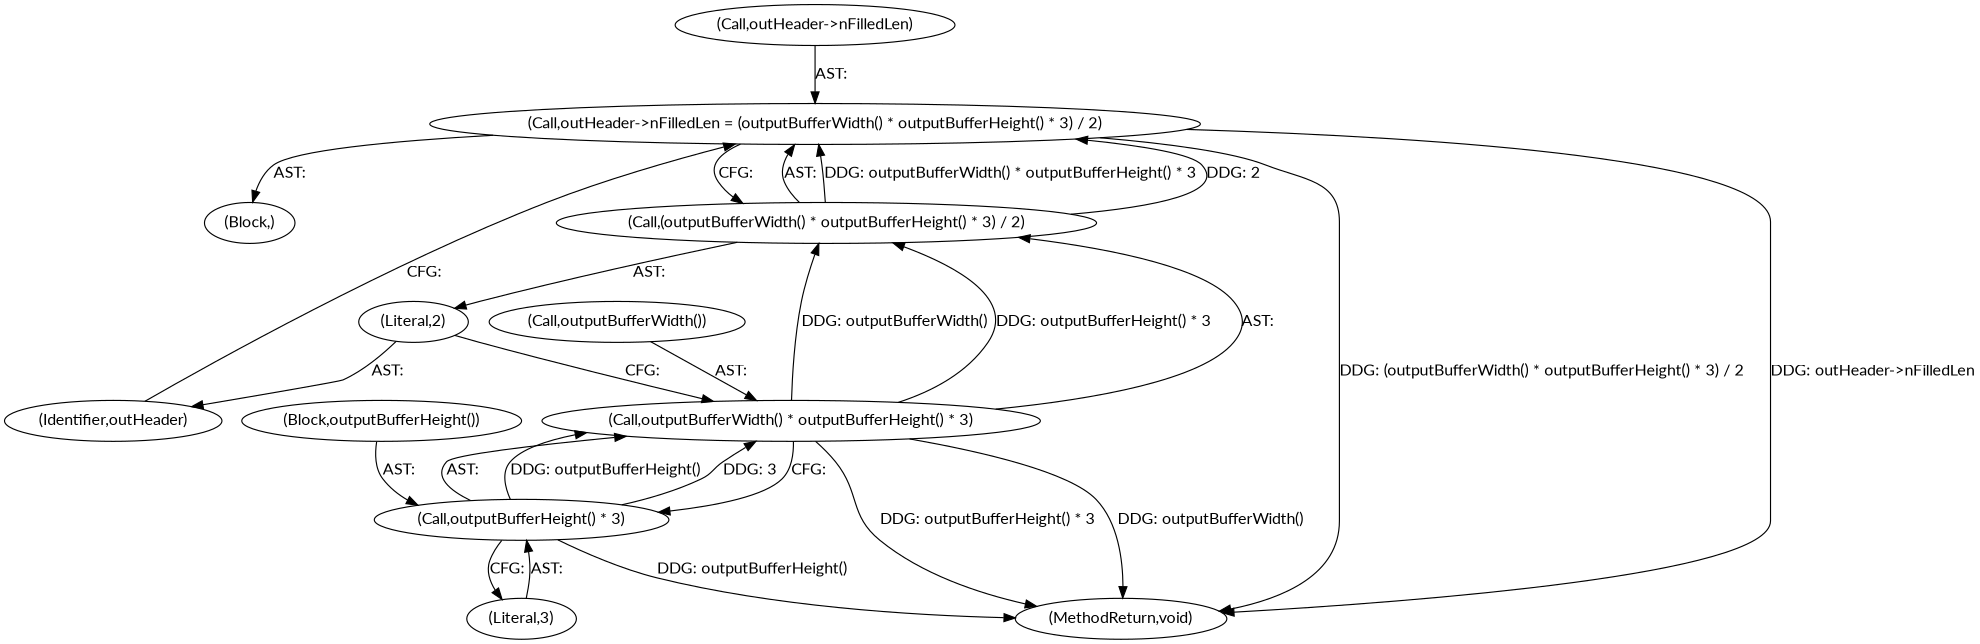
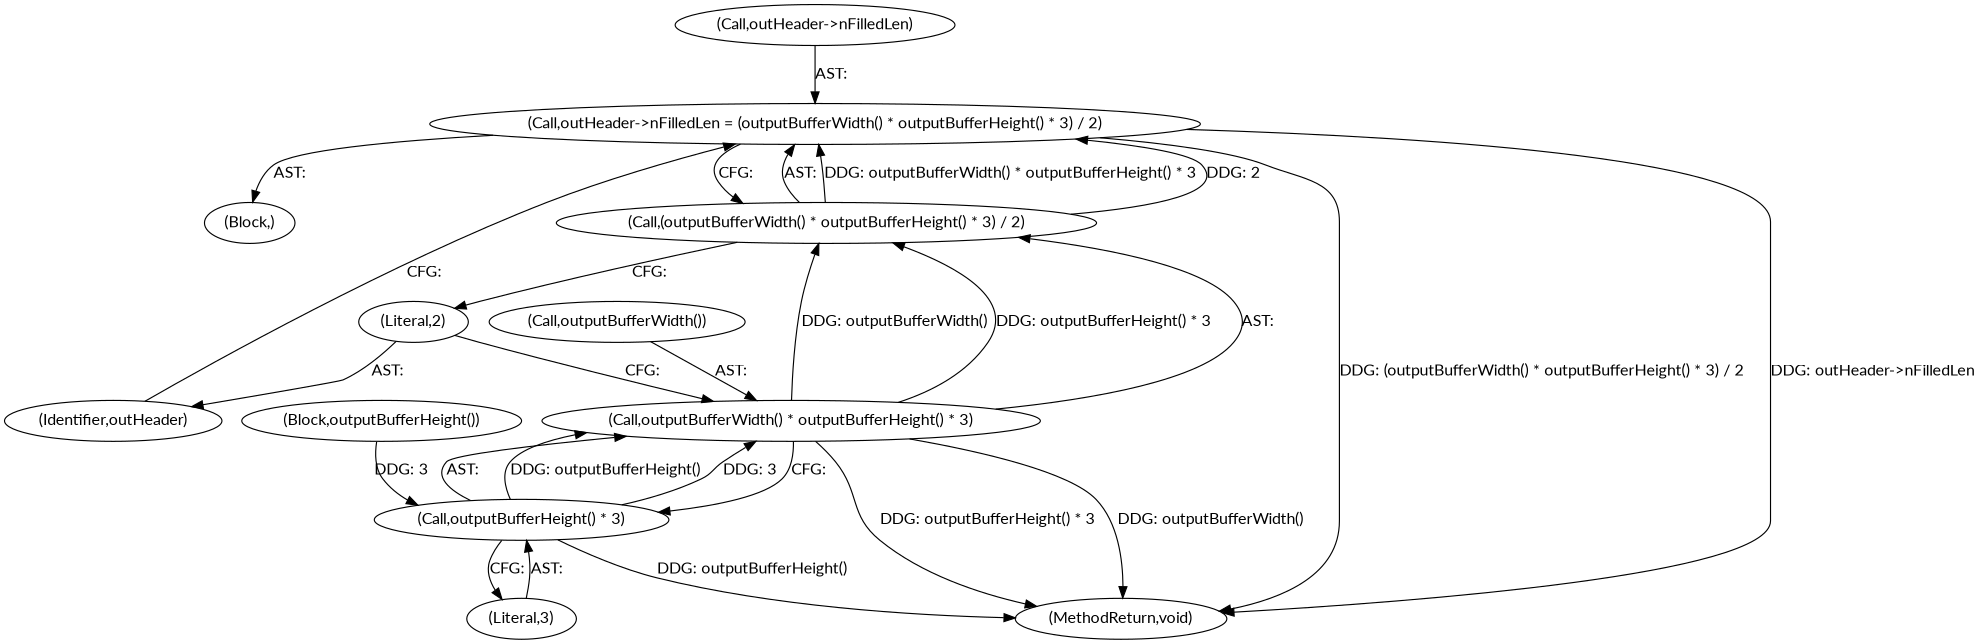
  digraph {
    fontname=Lato
    node [fontname=Lato]
    edge [fontname=Lato]
    n1 [label="(Call,outHeader->nFilledLen = (outputBufferWidth() * outputBufferHeight() * 3) / 2)"]
    n2 [label="(Call,(outputBufferWidth() * outputBufferHeight() * 3) / 2)"]
    n3 [label="(Block,)"]
    n4 [label="(MethodReturn,void)"]
    n5 [label="(Literal,2)"]
    n6 [label="(Call,outputBufferWidth() * outputBufferHeight() * 3)"]
    n7 [label="(Identifier,outHeader)"]
    n8 [label="(Call,outputBufferHeight() * 3)"]
    n9 [label="(Literal,3)"]
    n10 [label="(Block,outputBufferHeight())"]
    n11 [label="(Call,outputBufferWidth())"]
    n12 [label="(Call,outHeader->nFilledLen)"]
    n1 -> n2 [label="CFG: "]
    n1 -> n3 [label="AST: "]
    n1 -> n4 [label="DDG: (outputBufferWidth() * outputBufferHeight() * 3) / 2"]
    n1 -> n4 [label="DDG: outHeader->nFilledLen"]
    n2 -> n1 [label="AST: "]
    n2 -> n1 [label="DDG: outputBufferWidth() * outputBufferHeight() * 3"]
    n2 -> n1 [label="DDG: 2"]
-   n2 -> n5 [label="AST: "]
+   n2 -> n5 [label="CFG: "]
    n5 -> n6 [label="CFG: "]
    n5 -> n7 [label="AST: "]
    n6 -> n2 [label="AST: "]
    n6 -> n2 [label="DDG: outputBufferWidth()"]
    n6 -> n2 [label="DDG: outputBufferHeight() * 3"]
    n6 -> n4 [label="DDG: outputBufferHeight() * 3"]
    n6 -> n4 [label="DDG: outputBufferWidth()"]
    n6 -> n8 [label="CFG: "]
    n7 -> n1 [label="CFG: "]
    n8 -> n4 [label="DDG: outputBufferHeight()"]
    n8 -> n6 [label="AST: "]
    n8 -> n6 [label="DDG: outputBufferHeight()"]
    n8 -> n6 [label="DDG: 3"]
    n8 -> n9 [label="CFG: "]
    n9 -> n8 [label="AST: "]
-   n10 -> n8 [label="AST: "]
+   n10 -> n8 [label="DDG: 3"]
    n11 -> n6 [label="AST: "]
    n12 -> n1 [label="AST: "]
  }
